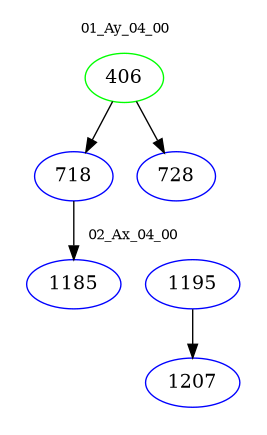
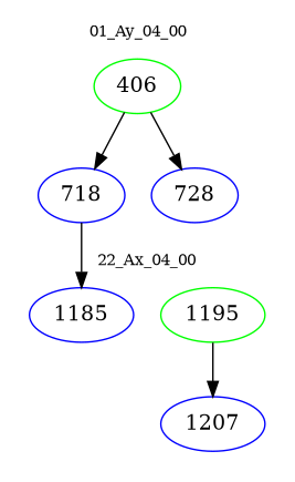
  digraph {
    node [color=blue]
    edge [color=black]
-   n1 [label=1195]
+   n1 [color=green label=1195]
    n2 [label=1185]
    n3 [label=1207]
    n4 [color=green label=406]
    n5 [label=718]
    n6 [label=728]
    subgraph cluster_1 {
      color=white
      fontsize=10
-     label="02_Ax_04_00"
+     label="22_Ax_04_00"
      n1
      n2
      n3
    }
    subgraph cluster_2 {
      color=white
      fontsize=10
      label="01_Ay_04_00"
      n4
      n5
      n6
    }
    n1 -> n3
    n4 -> n5
    n4 -> n6
    n5 -> n2
  }
